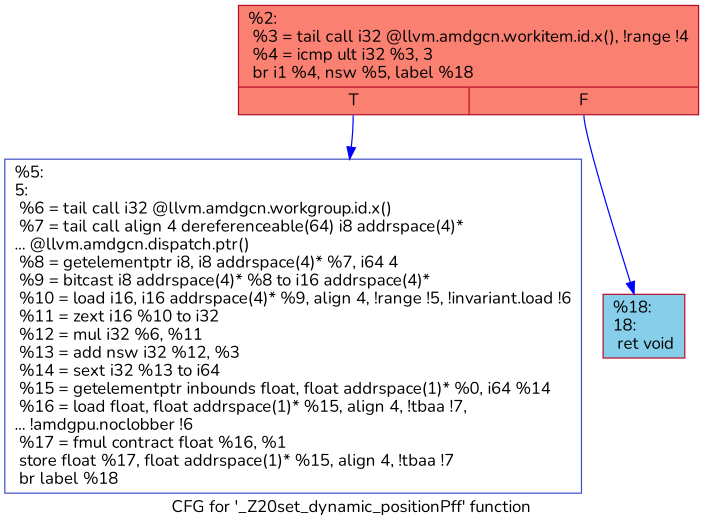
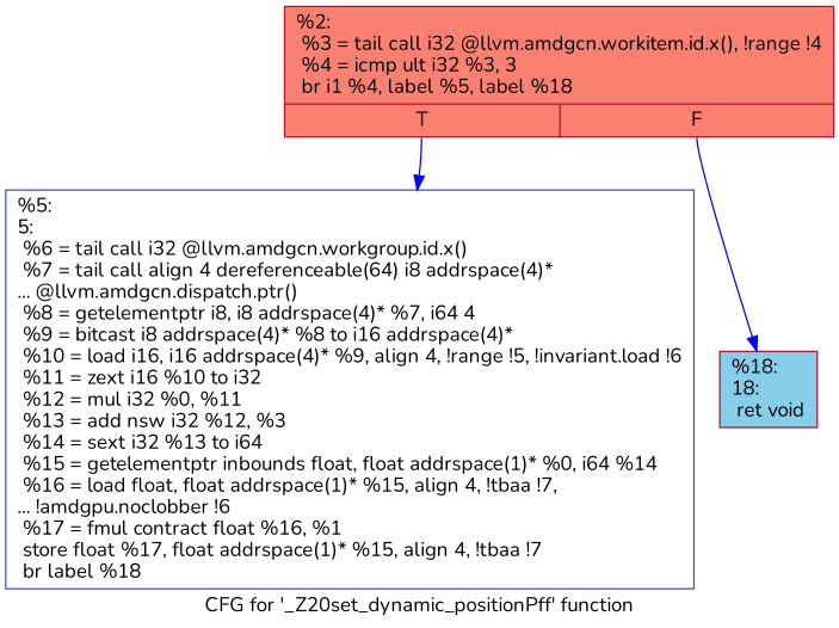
  digraph {
    fontname=Nunito
    label="CFG for '_Z20set_dynamic_positionPff' function"
    node [color="#b70d28ff" fontname=Nunito shape=record style=filled]
    edge [color=blue fontname=Nunito]
-   n1 [fillcolor=salmon label="{%2:\l  %3 = tail call i32 @llvm.amdgcn.workitem.id.x(), !range !4\l  %4 = icmp ult i32 %3, 3\l  br i1 %4, nsw %5, label %18\l|{<s0>T|<s1>F}}"]
-   n2 [color="#3d50c3ff" fillcolor=white label="{%5:\l5:                                                \l  %6 = tail call i32 @llvm.amdgcn.workgroup.id.x()\l  %7 = tail call align 4 dereferenceable(64) i8 addrspace(4)*\l... @llvm.amdgcn.dispatch.ptr()\l  %8 = getelementptr i8, i8 addrspace(4)* %7, i64 4\l  %9 = bitcast i8 addrspace(4)* %8 to i16 addrspace(4)*\l  %10 = load i16, i16 addrspace(4)* %9, align 4, !range !5, !invariant.load !6\l  %11 = zext i16 %10 to i32\l  %12 = mul i32 %6, %11\l  %13 = add nsw i32 %12, %3\l  %14 = sext i32 %13 to i64\l  %15 = getelementptr inbounds float, float addrspace(1)* %0, i64 %14\l  %16 = load float, float addrspace(1)* %15, align 4, !tbaa !7,\l... !amdgpu.noclobber !6\l  %17 = fmul contract float %16, %1\l  store float %17, float addrspace(1)* %15, align 4, !tbaa !7\l  br label %18\l}"]
+   n1 [fillcolor=salmon label="{%2:\l  %3 = tail call i32 @llvm.amdgcn.workitem.id.x(), !range !4\l  %4 = icmp ult i32 %3, 3\l  br i1 %4, label %5, label %18\l|{<s0>T|<s1>F}}"]
+   n2 [color="#3d50c3ff" fillcolor=white label="{%5:\l5:                                                \l  %6 = tail call i32 @llvm.amdgcn.workgroup.id.x()\l  %7 = tail call align 4 dereferenceable(64) i8 addrspace(4)*\l... @llvm.amdgcn.dispatch.ptr()\l  %8 = getelementptr i8, i8 addrspace(4)* %7, i64 4\l  %9 = bitcast i8 addrspace(4)* %8 to i16 addrspace(4)*\l  %10 = load i16, i16 addrspace(4)* %9, align 4, !range !5, !invariant.load !6\l  %11 = zext i16 %10 to i32\l  %12 = mul i32 %0, %11\l  %13 = add nsw i32 %12, %3\l  %14 = sext i32 %13 to i64\l  %15 = getelementptr inbounds float, float addrspace(1)* %0, i64 %14\l  %16 = load float, float addrspace(1)* %15, align 4, !tbaa !7,\l... !amdgpu.noclobber !6\l  %17 = fmul contract float %16, %1\l  store float %17, float addrspace(1)* %15, align 4, !tbaa !7\l  br label %18\l}"]
    n3 [fillcolor=skyblue label="{%18:\l18:                                               \l  ret void\l}"]
    n1 -> n2 [tailport=s0]
    n1 -> n3 [tailport=s1]
  }
